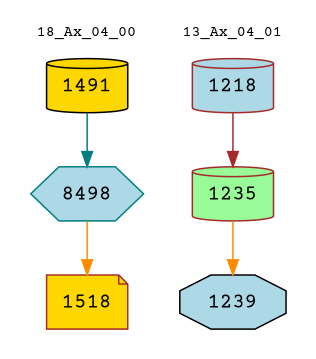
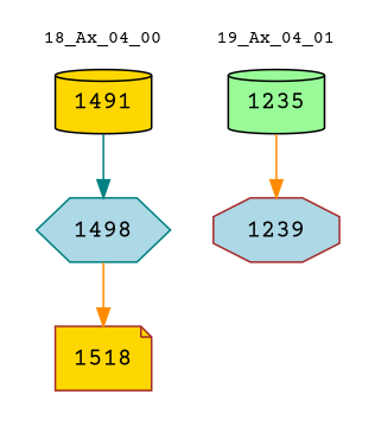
  digraph {
    fontname="Courier Prime"
    node [color=brown fillcolor=lightblue fontname="Courier Prime" shape=cylinder style=filled]
    edge [color=darkorange fontname="Courier Prime"]
    n1 [color=black fillcolor=gold label=1491]
-   n2 [color=teal label=8498 shape=hexagon]
+   n2 [color=teal label=1498 shape=hexagon]
    n3 [fillcolor=gold label=1518 shape=note]
-   n4 [label=1218]
-   n5 [fillcolor=palegreen label=1235]
-   n6 [color=black label=1239 shape=octagon]
+   n5 [color=black fillcolor=palegreen label=1235]
+   n6 [label=1239 shape=octagon]
    subgraph cluster_1 {
      color=white
      fontsize=10
      label="18_Ax_04_00"
      n1
      n2
      n3
    }
    subgraph cluster_2 {
      color=white
      fontsize=10
-     label="13_Ax_04_01"
-     n4
+     label="19_Ax_04_01"
      n5
      n6
    }
    n1 -> n2 [color=teal]
    n2 -> n3
-   n4 -> n5 [color=brown]
    n5 -> n6
  }
